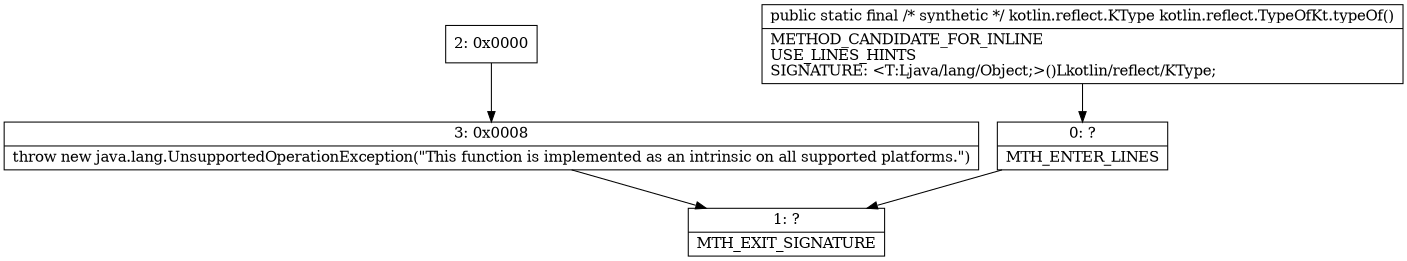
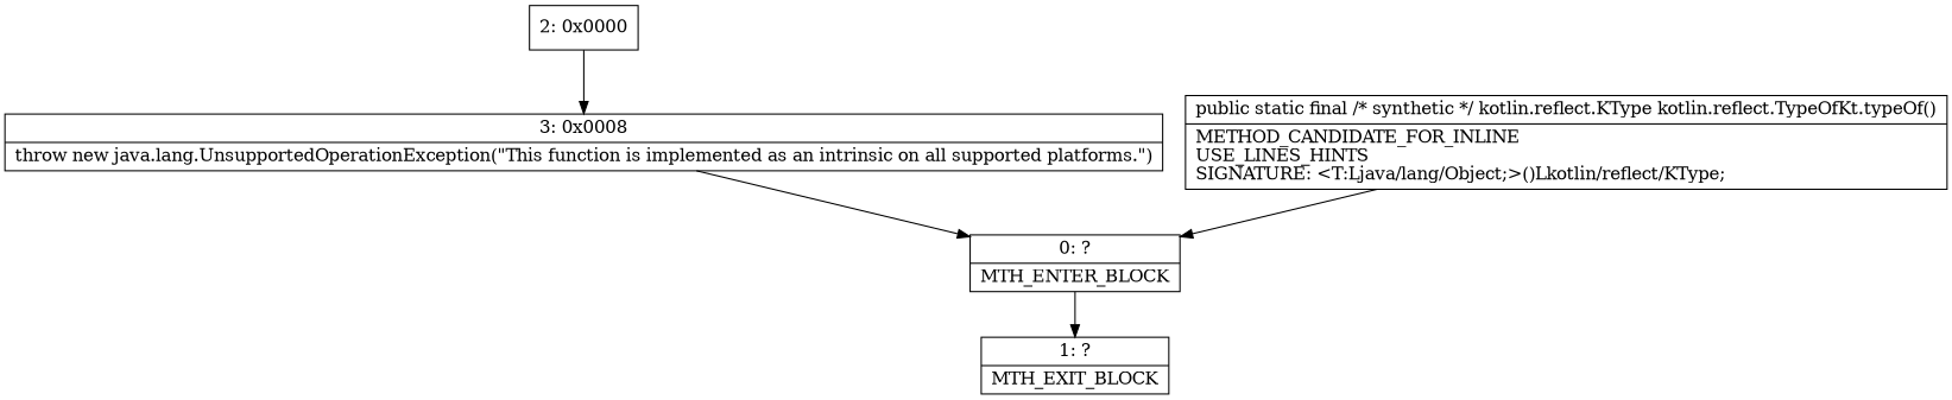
  digraph {
    node [shape=record]
-   n1 [label="{0\:\ ?|MTH_ENTER_LINES\l}"]
-   n2 [label="{1\:\ ?|MTH_EXIT_SIGNATURE\l}"]
+   n1 [label="{0\:\ ?|MTH_ENTER_BLOCK\l}"]
+   n2 [label="{1\:\ ?|MTH_EXIT_BLOCK\l}"]
    n3 [label="{2\:\ 0x0000}"]
    n4 [label="{3\:\ 0x0008|throw new java.lang.UnsupportedOperationException(\"This function is implemented as an intrinsic on all supported platforms.\")\l}"]
    n5 [label="{public static final \/* synthetic *\/ kotlin.reflect.KType kotlin.reflect.TypeOfKt.typeOf()  | METHOD_CANDIDATE_FOR_INLINE\lUSE_LINES_HINTS\lSIGNATURE: \<T:Ljava\/lang\/Object;\>()Lkotlin\/reflect\/KType;\l}"]
    n1 -> n2
    n3 -> n4
-   n4 -> n2
+   n4 -> n1
    n5 -> n1
  }
